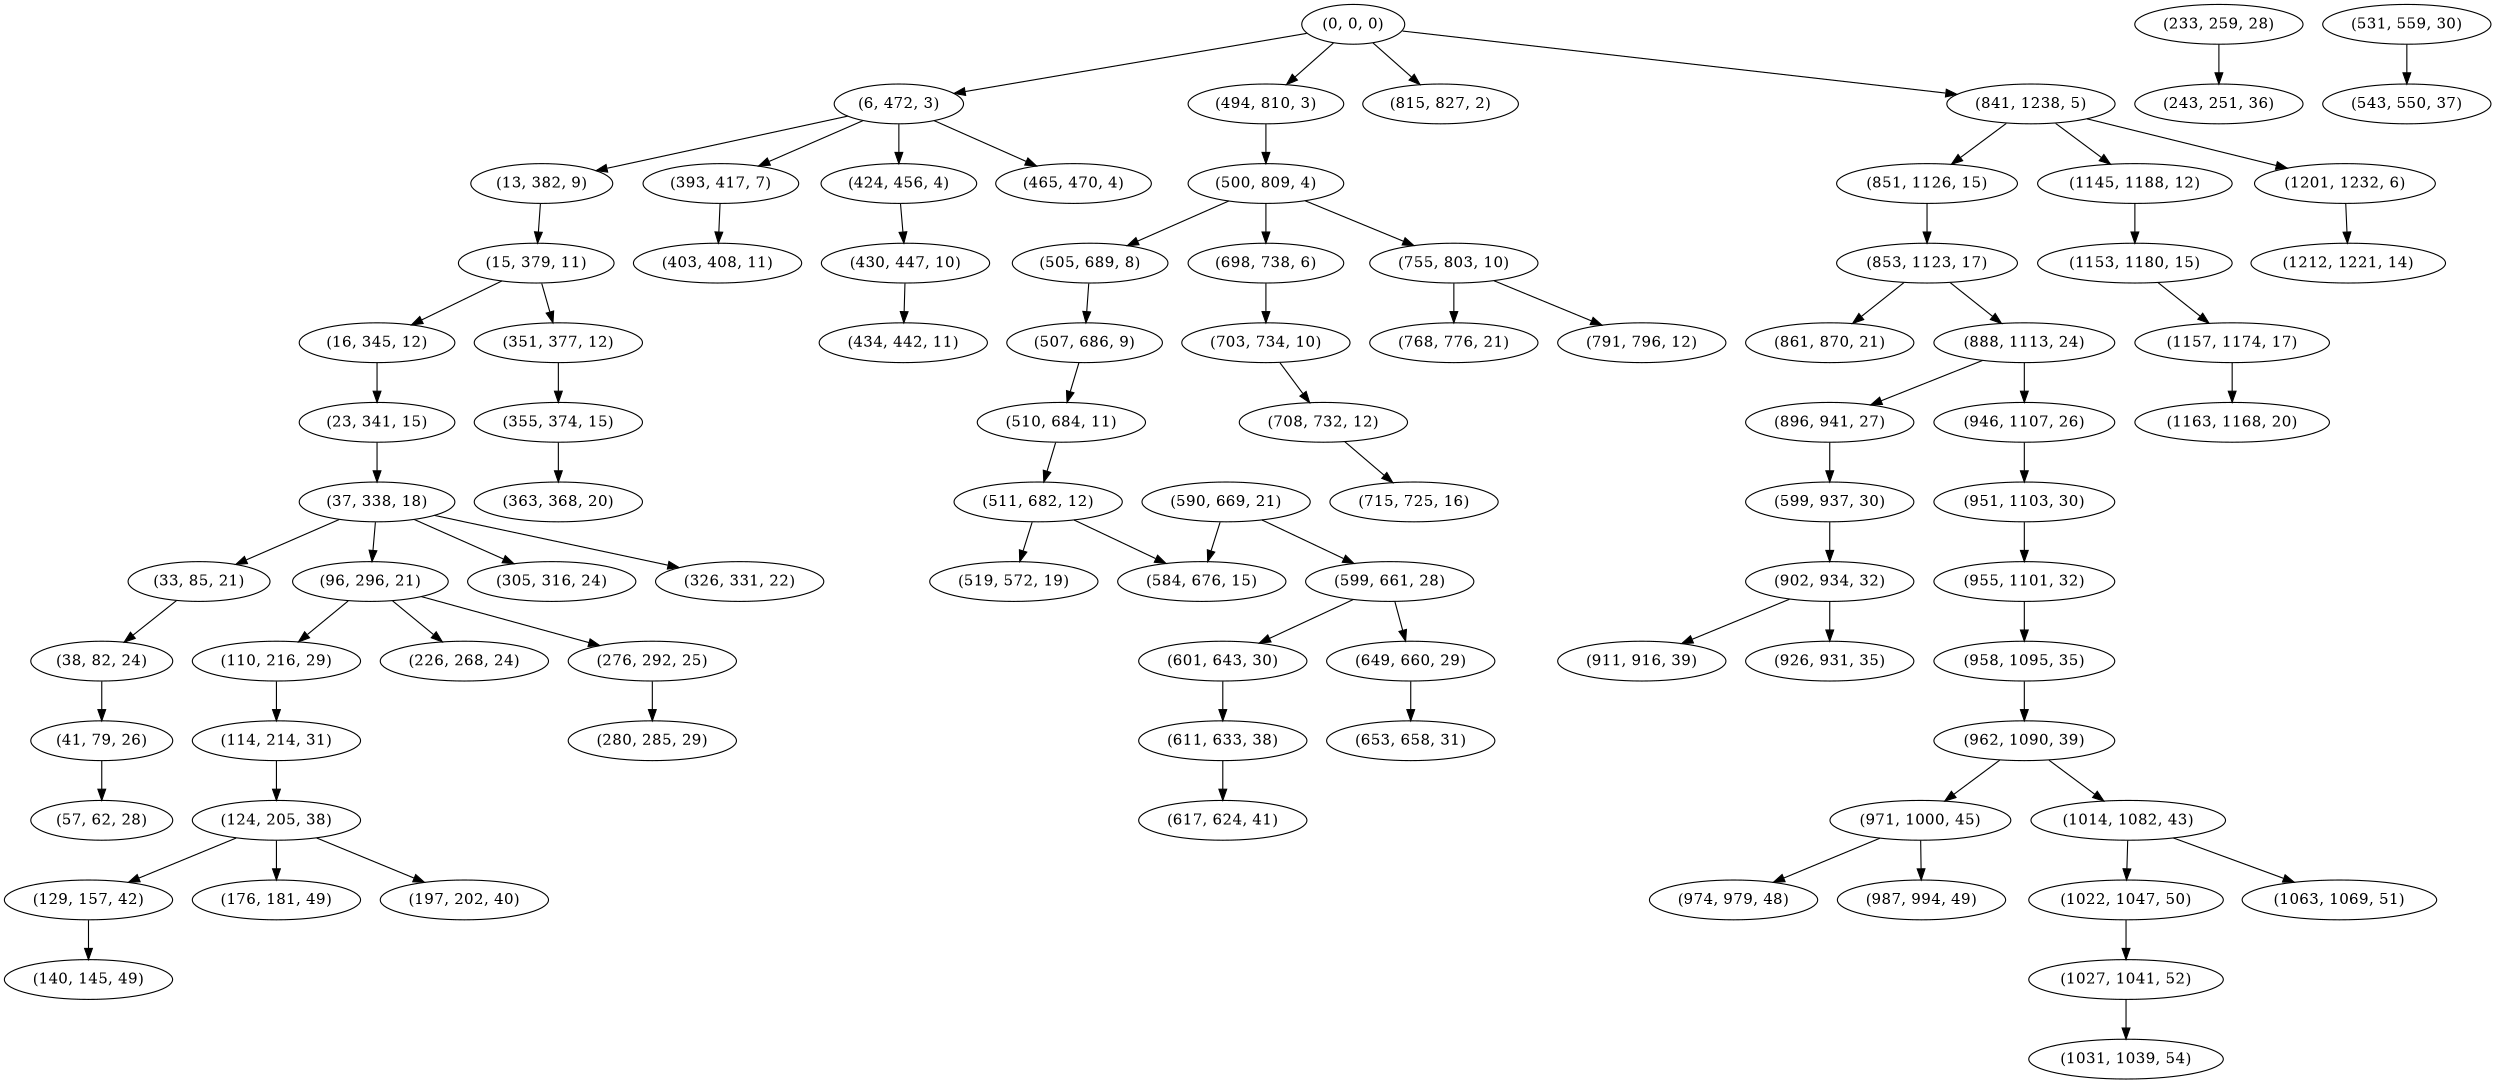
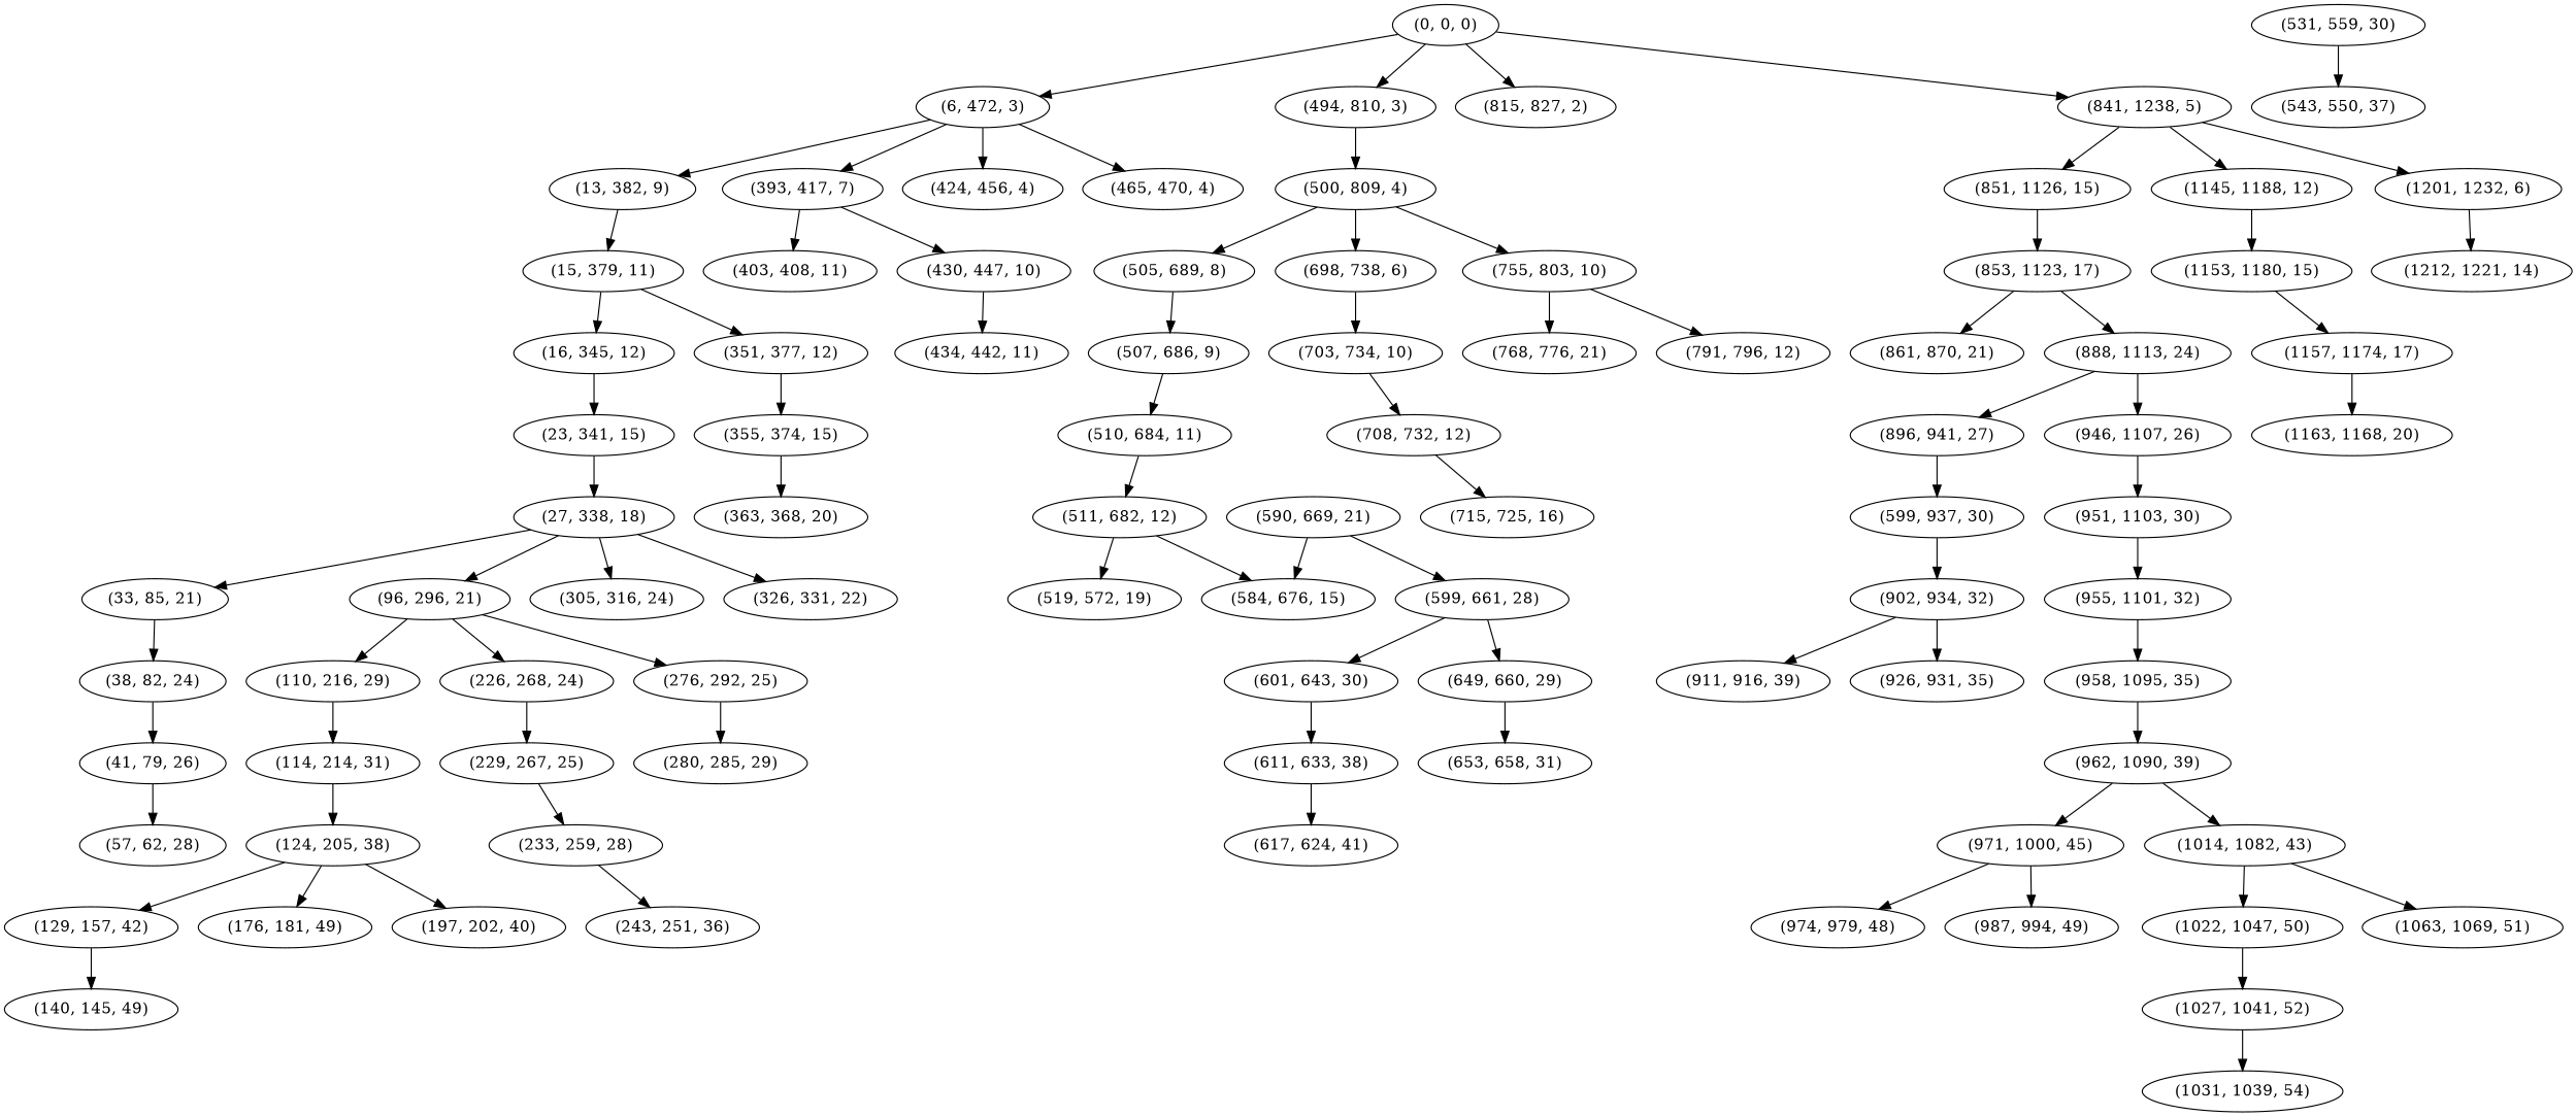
  digraph {
    "(0, 0, 0)"
    "(6, 472, 3)"
    "(494, 810, 3)"
    "(815, 827, 2)"
    "(841, 1238, 5)"
    "(13, 382, 9)"
    "(393, 417, 7)"
    "(424, 456, 4)"
    "(465, 470, 4)"
    "(500, 809, 4)"
    "(851, 1126, 15)"
    "(1145, 1188, 12)"
    "(1201, 1232, 6)"
    "(15, 379, 11)"
    "(403, 408, 11)"
    "(430, 447, 10)"
    "(16, 345, 12)"
    "(351, 377, 12)"
    "(23, 341, 15)"
    "(355, 374, 15)"
-   "(27, 338, 18)" [label="(37, 338, 18)"]
+   "(27, 338, 18)"
    "(33, 85, 21)"
    "(96, 296, 21)"
    "(305, 316, 24)"
    "(326, 331, 22)"
    "(38, 82, 24)"
    "(110, 216, 29)"
    "(226, 268, 24)"
    "(276, 292, 25)"
    "(41, 79, 26)"
    "(57, 62, 28)"
    "(114, 214, 31)"
+   "(229, 267, 25)"
    "(280, 285, 29)"
    "(124, 205, 38)"
    "(129, 157, 42)"
    "(176, 181, 49)"
    "(197, 202, 40)"
    "(140, 145, 49)"
    "(233, 259, 28)"
    "(243, 251, 36)"
    "(363, 368, 20)"
    "(434, 442, 11)"
    "(505, 689, 8)"
    "(698, 738, 6)"
    "(755, 803, 10)"
    "(507, 686, 9)"
    "(703, 734, 10)"
    "(768, 776, 21)"
    "(791, 796, 12)"
    "(510, 684, 11)"
    "(511, 682, 12)"
    "(519, 572, 19)"
    "(584, 676, 15)"
    "(531, 559, 30)"
    "(543, 550, 37)"
    "(590, 669, 21)"
    "(599, 661, 28)"
    "(601, 643, 30)"
    "(649, 660, 29)"
    "(611, 633, 38)"
    "(653, 658, 31)"
    "(617, 624, 41)"
    "(708, 732, 12)"
    "(715, 725, 16)"
    "(853, 1123, 17)"
    "(1153, 1180, 15)"
    "(1212, 1221, 14)"
    "(861, 870, 21)"
    "(888, 1113, 24)"
    "(896, 941, 27)"
    "(946, 1107, 26)"
    n73 [label="(599, 937, 30)"]
    "(951, 1103, 30)"
    "(902, 934, 32)"
    "(911, 916, 39)"
    "(926, 931, 35)"
    "(955, 1101, 32)"
    "(958, 1095, 35)"
    "(962, 1090, 39)"
    "(971, 1000, 45)"
    "(1014, 1082, 43)"
    "(974, 979, 48)"
    "(987, 994, 49)"
    "(1022, 1047, 50)"
    "(1063, 1069, 51)"
    "(1027, 1041, 52)"
    "(1031, 1039, 54)"
    "(1157, 1174, 17)"
    "(1163, 1168, 20)"
    "(0, 0, 0)" -> "(6, 472, 3)"
    "(0, 0, 0)" -> "(494, 810, 3)"
    "(0, 0, 0)" -> "(815, 827, 2)"
    "(0, 0, 0)" -> "(841, 1238, 5)"
    "(6, 472, 3)" -> "(13, 382, 9)"
    "(6, 472, 3)" -> "(393, 417, 7)"
    "(6, 472, 3)" -> "(424, 456, 4)"
    "(6, 472, 3)" -> "(465, 470, 4)"
    "(494, 810, 3)" -> "(500, 809, 4)"
    "(841, 1238, 5)" -> "(851, 1126, 15)"
    "(841, 1238, 5)" -> "(1145, 1188, 12)"
    "(841, 1238, 5)" -> "(1201, 1232, 6)"
    "(13, 382, 9)" -> "(15, 379, 11)"
    "(393, 417, 7)" -> "(403, 408, 11)"
-   "(424, 456, 4)" -> "(430, 447, 10)"
+   "(393, 417, 7)" -> "(430, 447, 10)"
    "(500, 809, 4)" -> "(505, 689, 8)"
    "(500, 809, 4)" -> "(698, 738, 6)"
    "(500, 809, 4)" -> "(755, 803, 10)"
    "(851, 1126, 15)" -> "(853, 1123, 17)"
    "(1145, 1188, 12)" -> "(1153, 1180, 15)"
    "(1201, 1232, 6)" -> "(1212, 1221, 14)"
    "(15, 379, 11)" -> "(16, 345, 12)"
    "(15, 379, 11)" -> "(351, 377, 12)"
    "(430, 447, 10)" -> "(434, 442, 11)"
    "(16, 345, 12)" -> "(23, 341, 15)"
    "(351, 377, 12)" -> "(355, 374, 15)"
    "(23, 341, 15)" -> "(27, 338, 18)"
    "(355, 374, 15)" -> "(363, 368, 20)"
    "(27, 338, 18)" -> "(33, 85, 21)"
    "(27, 338, 18)" -> "(96, 296, 21)"
    "(27, 338, 18)" -> "(305, 316, 24)"
    "(27, 338, 18)" -> "(326, 331, 22)"
    "(33, 85, 21)" -> "(38, 82, 24)"
    "(96, 296, 21)" -> "(110, 216, 29)"
    "(96, 296, 21)" -> "(226, 268, 24)"
    "(96, 296, 21)" -> "(276, 292, 25)"
    "(38, 82, 24)" -> "(41, 79, 26)"
    "(110, 216, 29)" -> "(114, 214, 31)"
+   "(226, 268, 24)" -> "(229, 267, 25)"
    "(276, 292, 25)" -> "(280, 285, 29)"
    "(41, 79, 26)" -> "(57, 62, 28)"
    "(114, 214, 31)" -> "(124, 205, 38)"
+   "(229, 267, 25)" -> "(233, 259, 28)"
    "(124, 205, 38)" -> "(129, 157, 42)"
    "(124, 205, 38)" -> "(176, 181, 49)"
    "(124, 205, 38)" -> "(197, 202, 40)"
    "(129, 157, 42)" -> "(140, 145, 49)"
    "(233, 259, 28)" -> "(243, 251, 36)"
    "(505, 689, 8)" -> "(507, 686, 9)"
    "(698, 738, 6)" -> "(703, 734, 10)"
    "(755, 803, 10)" -> "(768, 776, 21)"
    "(755, 803, 10)" -> "(791, 796, 12)"
    "(507, 686, 9)" -> "(510, 684, 11)"
    "(703, 734, 10)" -> "(708, 732, 12)"
    "(510, 684, 11)" -> "(511, 682, 12)"
    "(511, 682, 12)" -> "(519, 572, 19)"
    "(511, 682, 12)" -> "(584, 676, 15)"
    "(531, 559, 30)" -> "(543, 550, 37)"
    "(590, 669, 21)" -> "(584, 676, 15)"
    "(590, 669, 21)" -> "(599, 661, 28)"
    "(599, 661, 28)" -> "(601, 643, 30)"
    "(599, 661, 28)" -> "(649, 660, 29)"
    "(601, 643, 30)" -> "(611, 633, 38)"
    "(649, 660, 29)" -> "(653, 658, 31)"
    "(611, 633, 38)" -> "(617, 624, 41)"
    "(708, 732, 12)" -> "(715, 725, 16)"
    "(853, 1123, 17)" -> "(861, 870, 21)"
    "(853, 1123, 17)" -> "(888, 1113, 24)"
    "(1153, 1180, 15)" -> "(1157, 1174, 17)"
    "(888, 1113, 24)" -> "(896, 941, 27)"
    "(888, 1113, 24)" -> "(946, 1107, 26)"
    "(896, 941, 27)" -> n73
    "(946, 1107, 26)" -> "(951, 1103, 30)"
    n73 -> "(902, 934, 32)"
    "(951, 1103, 30)" -> "(955, 1101, 32)"
    "(902, 934, 32)" -> "(911, 916, 39)"
    "(902, 934, 32)" -> "(926, 931, 35)"
    "(955, 1101, 32)" -> "(958, 1095, 35)"
    "(958, 1095, 35)" -> "(962, 1090, 39)"
    "(962, 1090, 39)" -> "(971, 1000, 45)"
    "(962, 1090, 39)" -> "(1014, 1082, 43)"
    "(971, 1000, 45)" -> "(974, 979, 48)"
    "(971, 1000, 45)" -> "(987, 994, 49)"
    "(1014, 1082, 43)" -> "(1022, 1047, 50)"
    "(1014, 1082, 43)" -> "(1063, 1069, 51)"
    "(1022, 1047, 50)" -> "(1027, 1041, 52)"
    "(1027, 1041, 52)" -> "(1031, 1039, 54)"
    "(1157, 1174, 17)" -> "(1163, 1168, 20)"
  }
